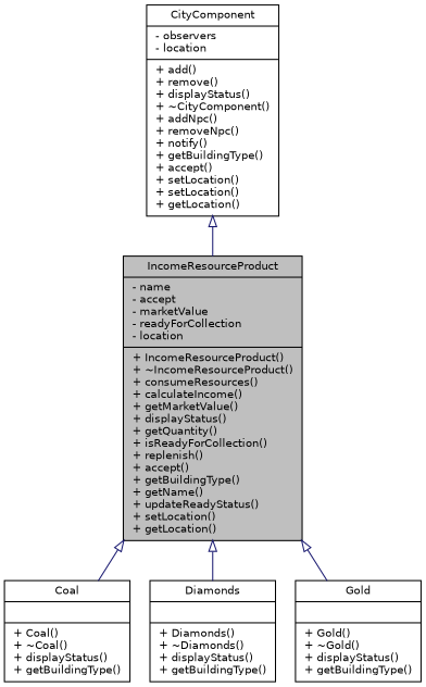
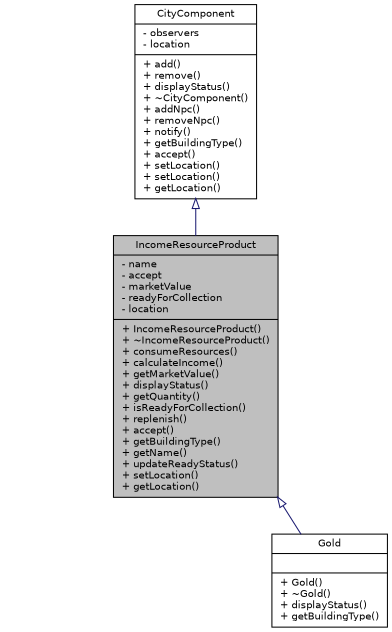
  digraph {
    node [color=black fillcolor=white fontname=Helvetica fontsize=10 shape=record style=filled]
    edge [arrowtail=onormal color=midnightblue dir=back fontname=Helvetica fontsize=10 labelfontname=Helvetica labelfontsize=10 style=solid]
    n1 [fillcolor=grey75 fontcolor=black height=0.2 label="{IncomeResourceProduct\n|- name\l- accept\l- marketValue\l- readyForCollection\l- location\l|+ IncomeResourceProduct()\l+ ~IncomeResourceProduct()\l+ consumeResources()\l+ calculateIncome()\l+ getMarketValue()\l+ displayStatus()\l+ getQuantity()\l+ isReadyForCollection()\l+ replenish()\l+ accept()\l+ getBuildingType()\l+ getName()\l+ updateReadyStatus()\l+ setLocation()\l+ getLocation()\l}" width=0.4]
-   n2 [height=0.2 label="{Coal\n||+ Coal()\l+ ~Coal()\l+ displayStatus()\l+ getBuildingType()\l}" width=0.4]
-   n3 [height=0.2 label="{Diamonds\n||+ Diamonds()\l+ ~Diamonds()\l+ displayStatus()\l+ getBuildingType()\l}" width=0.4]
    n4 [height=0.2 label="{Gold\n||+ Gold()\l+ ~Gold()\l+ displayStatus()\l+ getBuildingType()\l}" width=0.4]
    n5 [height=0.2 label="{CityComponent\n|- observers\l- location\l|+ add()\l+ remove()\l+ displayStatus()\l+ ~CityComponent()\l+ addNpc()\l+ removeNpc()\l+ notify()\l+ getBuildingType()\l+ accept()\l+ setLocation()\l+ setLocation()\l+ getLocation()\l}" width=0.4]
-   n1 -> n2
-   n1 -> n3
    n1 -> n4
    n5 -> n1
  }
